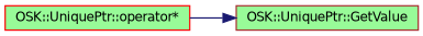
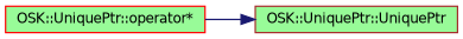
  digraph {
    rankdir=LR
    node [fillcolor=palegreen fontname=Helvetica fontsize=10 shape=record style=filled]
    n1 [color=red fontcolor=black height=0.2 label="OSK::UniquePtr::operator*" width=0.4]
-   n2 [color=brown height=0.2 label="OSK::UniquePtr::GetValue" width=0.4]
+   n2 [color=brown height=0.2 label="OSK::UniquePtr::UniquePtr" width=0.4]
    n1 -> n2 [color=midnightblue fontname=Helvetica fontsize=10 labelfontname=Helvetica labelfontsize=10 style=solid]
  }
